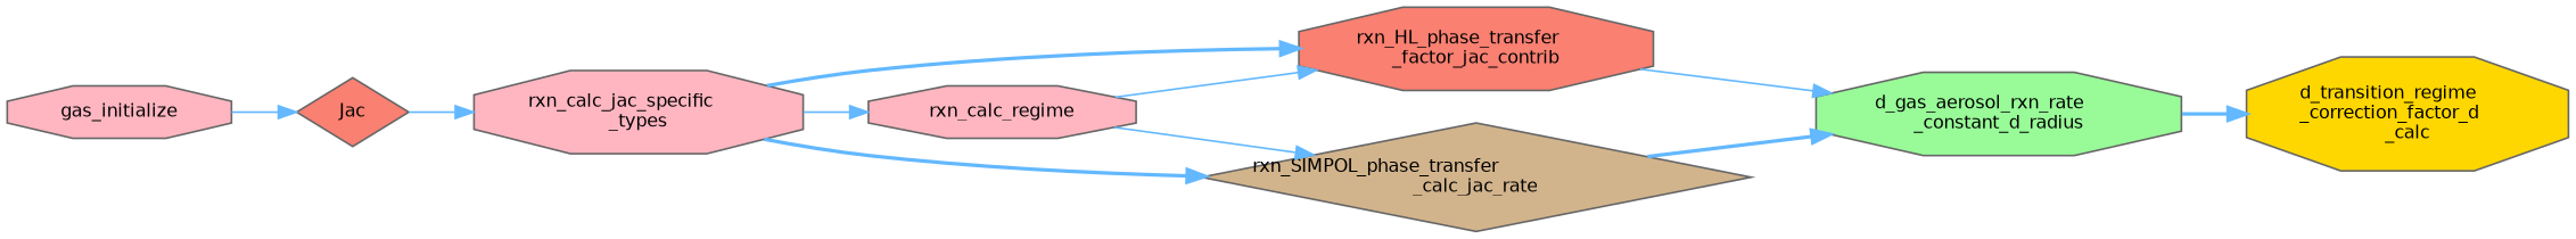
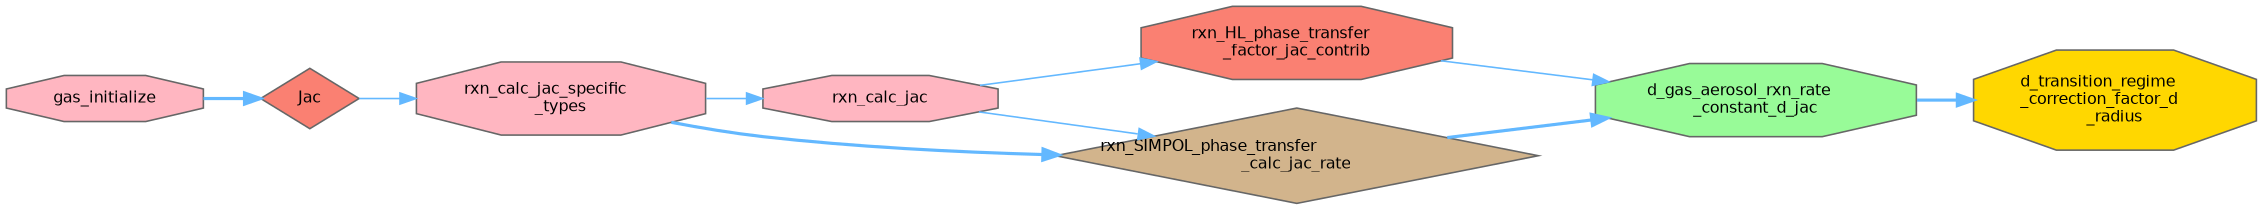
  digraph {
    fontname="DejaVu Sans"
    rankdir=RL
    node [color=grey40 fillcolor=lightpink fontname="DejaVu Sans" fontsize=10 shape=octagon style=filled]
    edge [color=steelblue1 dir=back fontname="DejaVu Sans" fontsize=10 labelfontname=Helvetica labelfontsize=10 style=bold]
-   n1 [color=gray40 fillcolor=gold fontcolor=black height=0.2 label="d_transition_regime\l_correction_factor_d\l_calc" width=0.4]
-   n2 [fillcolor=palegreen height=0.2 label="d_gas_aerosol_rxn_rate\l_constant_d_radius" width=0.4]
+   n1 [color=gray40 fillcolor=gold fontcolor=black height=0.2 label="d_transition_regime\l_correction_factor_d\l_radius" width=0.4]
+   n2 [fillcolor=palegreen height=0.2 label="d_gas_aerosol_rxn_rate\l_constant_d_jac" width=0.4]
    n3 [fillcolor=salmon height=0.2 label="rxn_HL_phase_transfer\l_factor_jac_contrib" width=0.4]
    n4 [fillcolor=tan height=0.2 label="rxn_SIMPOL_phase_transfer\l_calc_jac_rate" shape=diamond width=0.4]
-   n5 [height=0.2 label=rxn_calc_regime width=0.4]
+   n5 [height=0.2 label=rxn_calc_jac width=0.4]
    n6 [height=0.2 label="rxn_calc_jac_specific\l_types" width=0.4]
    n7 [fillcolor=salmon height=0.2 label=Jac shape=diamond width=0.4]
    n8 [height=0.2 label=gas_initialize width=0.4]
    n1 -> n2
    n2 -> n3 [style=solid]
    n2 -> n4
    n3 -> n5 [style=solid]
-   n3 -> n6
    n4 -> n5 [style=solid]
    n4 -> n6
    n5 -> n6 [style=solid]
    n6 -> n7 [style=solid]
-   n7 -> n8 [style=solid]
+   n7 -> n8
  }
